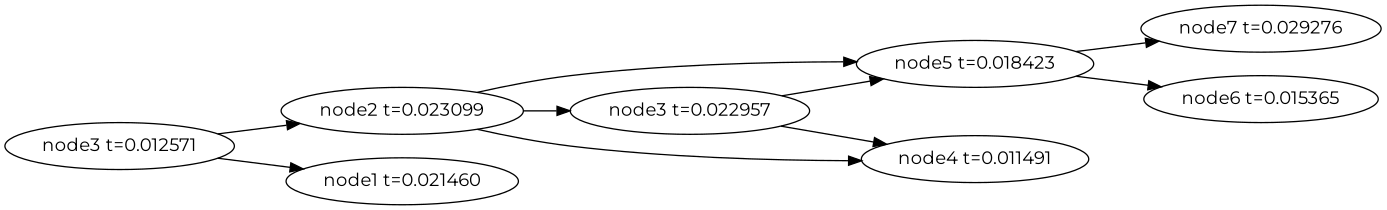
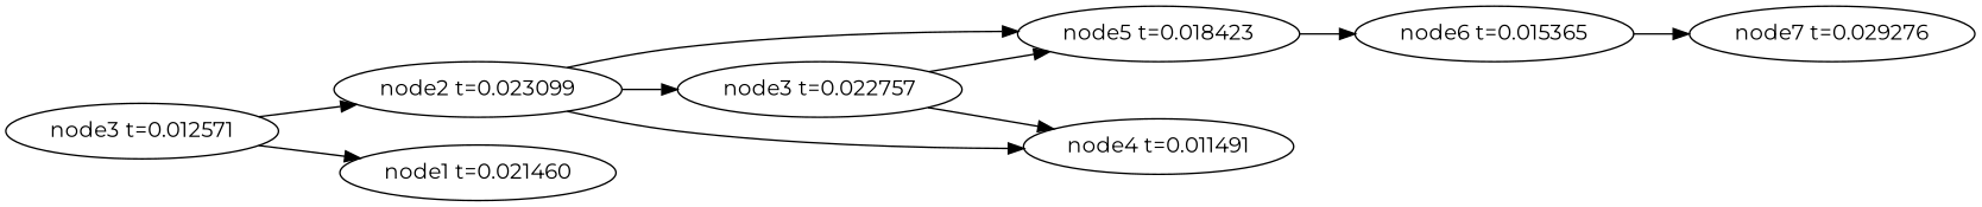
  digraph {
    fontname=Montserrat
    rankdir=LR
    node [fontname=Montserrat]
    edge [fontname=Montserrat]
    n1 [label="node7 t=0.029276"]
    n2 [label="node6 t=0.015365"]
    n3 [label="node5 t=0.018423"]
    n4 [label="node4 t=0.011491"]
-   n5 [label="node3 t=0.022957"]
+   n5 [label="node3 t=0.022757"]
    n6 [label="node2 t=0.023099"]
    n7 [label="node1 t=0.021460"]
    n8 [label="node3 t=0.012571"]
-   n3 -> n1
+   n2 -> n1
    n3 -> n2
    n5 -> n3
    n5 -> n4
    n6 -> n3
    n6 -> n4
    n6 -> n5
    n8 -> n6
    n8 -> n7
  }
